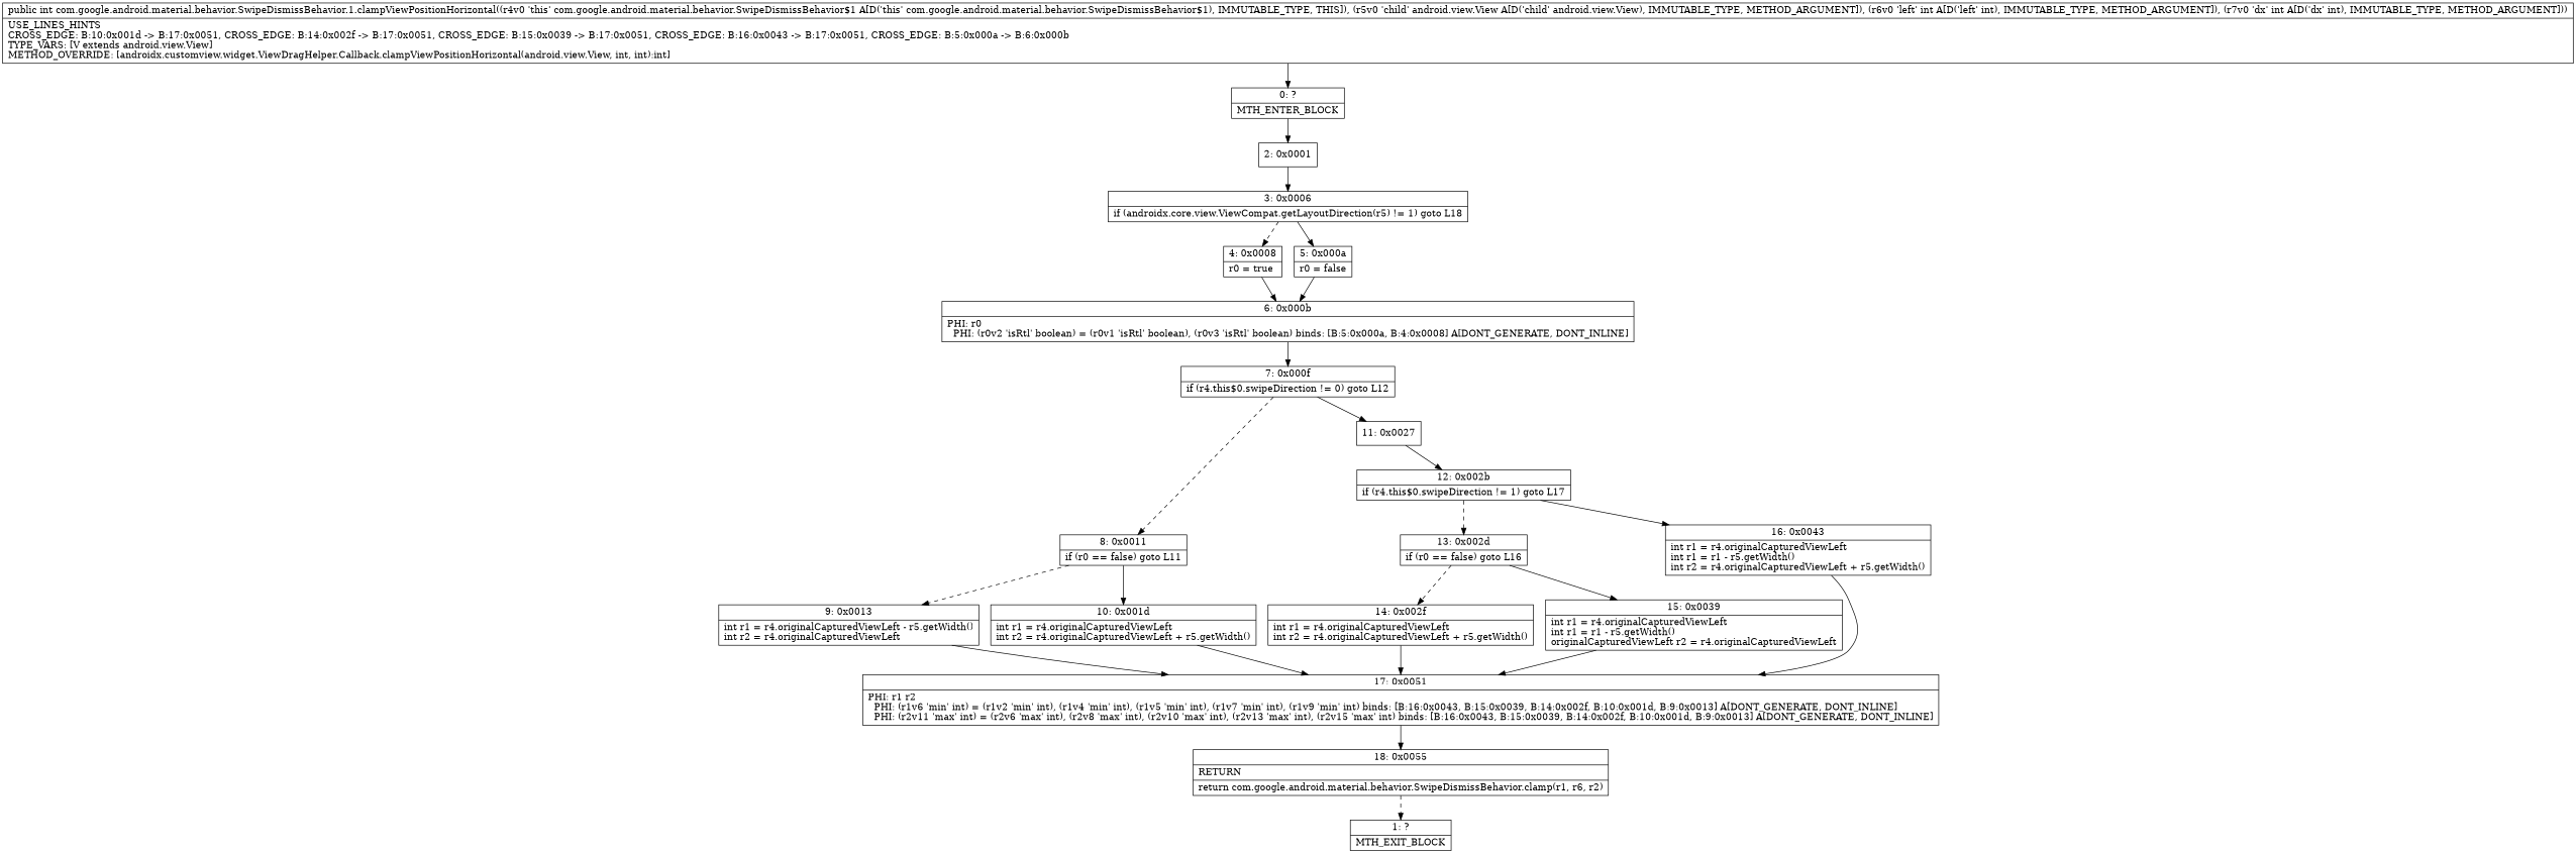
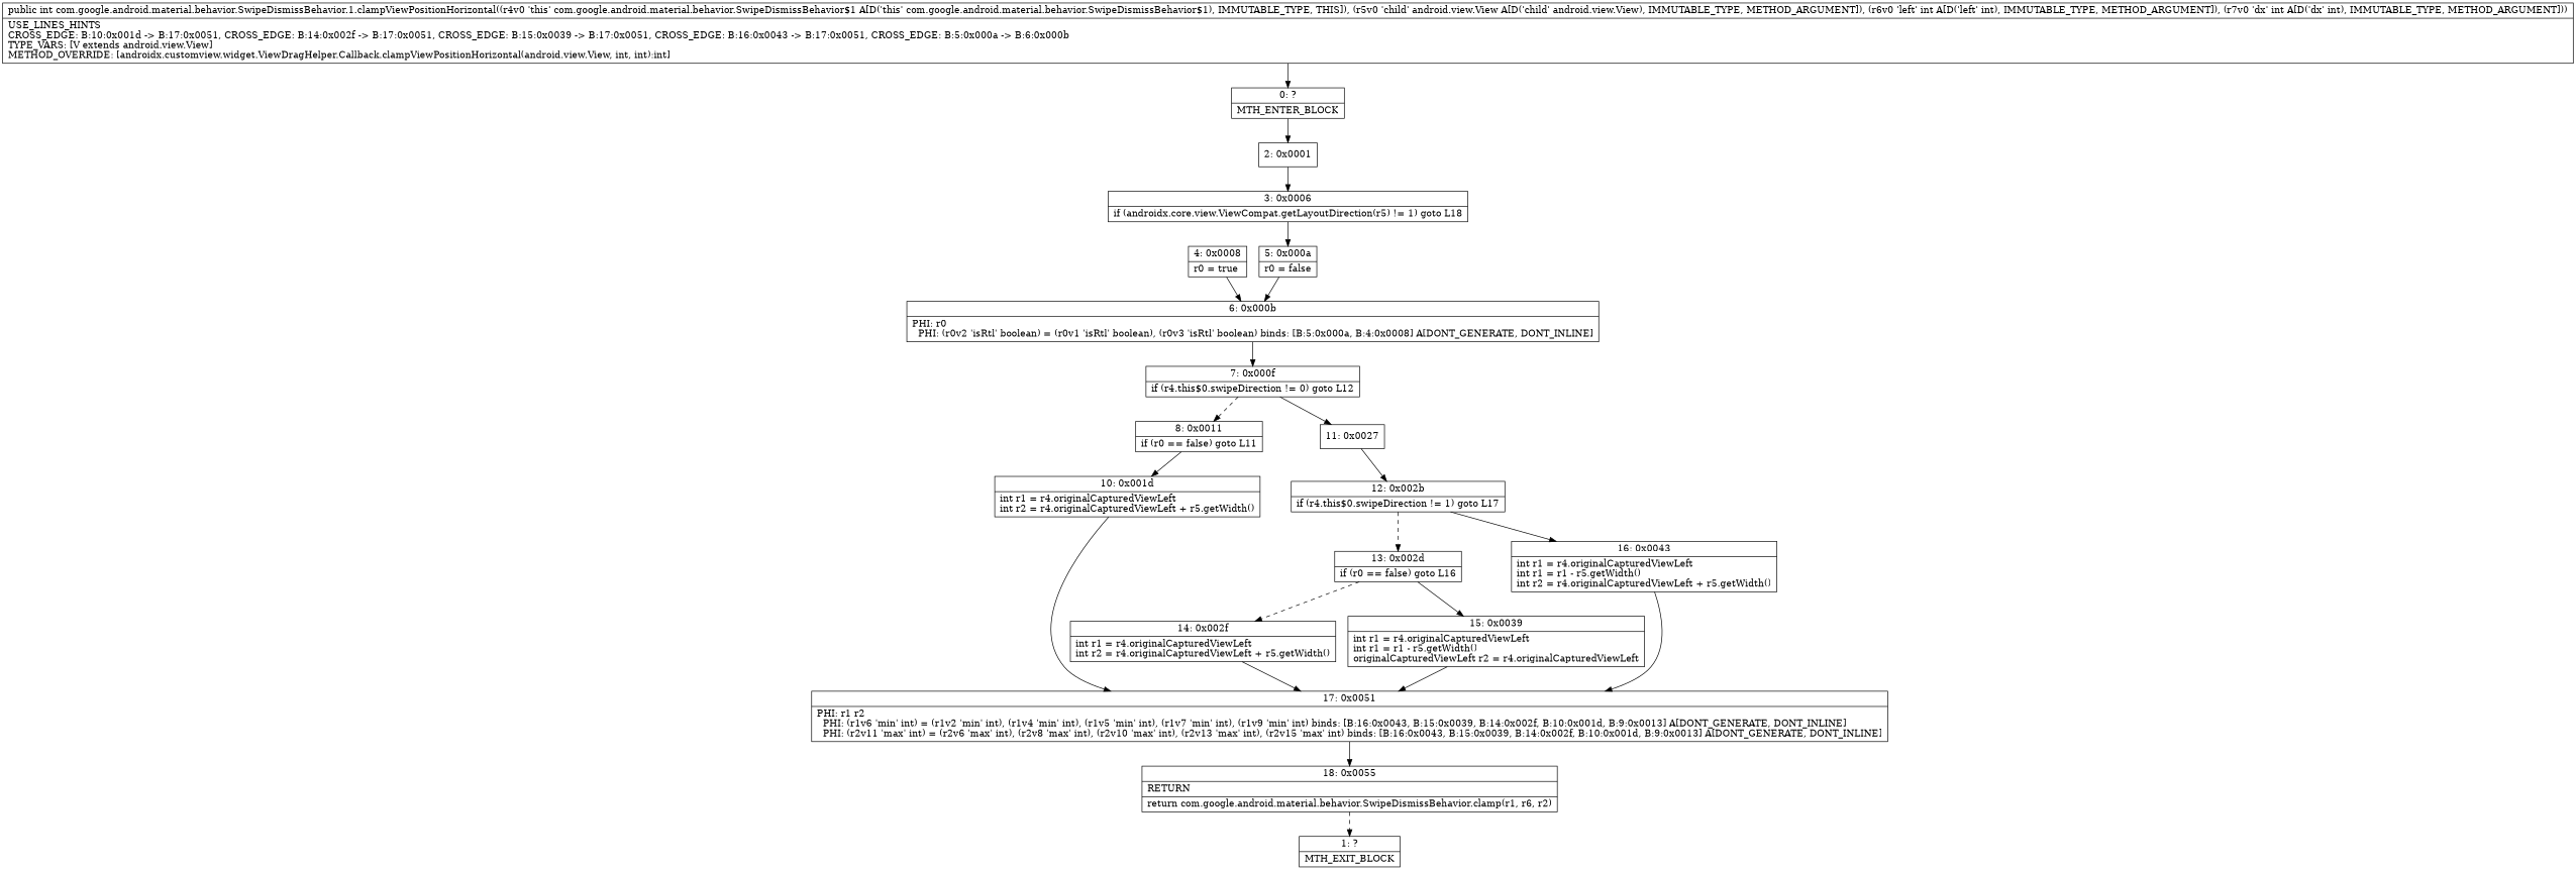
  digraph {
    node [shape=record]
    n1 [label="{0\:\ ?|MTH_ENTER_BLOCK\l}"]
    n2 [label="{2\:\ 0x0001}"]
    n3 [label="{3\:\ 0x0006|if (androidx.core.view.ViewCompat.getLayoutDirection(r5) != 1) goto L18\l}"]
    n4 [label="{4\:\ 0x0008|r0 = true\l}"]
    n5 [label="{5\:\ 0x000a|r0 = false\l}"]
    n6 [label="{6\:\ 0x000b|PHI: r0 \l  PHI: (r0v2 'isRtl' boolean) = (r0v1 'isRtl' boolean), (r0v3 'isRtl' boolean) binds: [B:5:0x000a, B:4:0x0008] A[DONT_GENERATE, DONT_INLINE]\l}"]
    n7 [label="{7\:\ 0x000f|if (r4.this$0.swipeDirection != 0) goto L12\l}"]
    n8 [label="{8\:\ 0x0011|if (r0 == false) goto L11\l}"]
    n9 [label="{11\:\ 0x0027}"]
-   n10 [label="{9\:\ 0x0013|int r1 = r4.originalCapturedViewLeft \- r5.getWidth()\lint r2 = r4.originalCapturedViewLeft\l}"]
    n11 [label="{10\:\ 0x001d|int r1 = r4.originalCapturedViewLeft\lint r2 = r4.originalCapturedViewLeft + r5.getWidth()\l}"]
    n12 [label="{12\:\ 0x002b|if (r4.this$0.swipeDirection != 1) goto L17\l}"]
    n13 [label="{17\:\ 0x0051|PHI: r1 r2 \l  PHI: (r1v6 'min' int) = (r1v2 'min' int), (r1v4 'min' int), (r1v5 'min' int), (r1v7 'min' int), (r1v9 'min' int) binds: [B:16:0x0043, B:15:0x0039, B:14:0x002f, B:10:0x001d, B:9:0x0013] A[DONT_GENERATE, DONT_INLINE]\l  PHI: (r2v11 'max' int) = (r2v6 'max' int), (r2v8 'max' int), (r2v10 'max' int), (r2v13 'max' int), (r2v15 'max' int) binds: [B:16:0x0043, B:15:0x0039, B:14:0x002f, B:10:0x001d, B:9:0x0013] A[DONT_GENERATE, DONT_INLINE]\l}"]
    n14 [label="{18\:\ 0x0055|RETURN\l|return com.google.android.material.behavior.SwipeDismissBehavior.clamp(r1, r6, r2)\l}"]
    n15 [label="{1\:\ ?|MTH_EXIT_BLOCK\l}"]
    n16 [label="{13\:\ 0x002d|if (r0 == false) goto L16\l}"]
    n17 [label="{16\:\ 0x0043|int r1 = r4.originalCapturedViewLeft\lint r1 = r1 \- r5.getWidth()\lint r2 = r4.originalCapturedViewLeft + r5.getWidth()\l}"]
    n18 [label="{14\:\ 0x002f|int r1 = r4.originalCapturedViewLeft\lint r2 = r4.originalCapturedViewLeft + r5.getWidth()\l}"]
    n19 [label="{15\:\ 0x0039|int r1 = r4.originalCapturedViewLeft\lint r1 = r1 \- r5.getWidth()\loriginalCapturedViewLeft r2 = r4.originalCapturedViewLeft\l}"]
    n20 [label="{public int com.google.android.material.behavior.SwipeDismissBehavior.1.clampViewPositionHorizontal((r4v0 'this' com.google.android.material.behavior.SwipeDismissBehavior$1 A[D('this' com.google.android.material.behavior.SwipeDismissBehavior$1), IMMUTABLE_TYPE, THIS]), (r5v0 'child' android.view.View A[D('child' android.view.View), IMMUTABLE_TYPE, METHOD_ARGUMENT]), (r6v0 'left' int A[D('left' int), IMMUTABLE_TYPE, METHOD_ARGUMENT]), (r7v0 'dx' int A[D('dx' int), IMMUTABLE_TYPE, METHOD_ARGUMENT]))  | USE_LINES_HINTS\lCROSS_EDGE: B:10:0x001d \-\> B:17:0x0051, CROSS_EDGE: B:14:0x002f \-\> B:17:0x0051, CROSS_EDGE: B:15:0x0039 \-\> B:17:0x0051, CROSS_EDGE: B:16:0x0043 \-\> B:17:0x0051, CROSS_EDGE: B:5:0x000a \-\> B:6:0x000b\lTYPE_VARS: [V extends android.view.View]\lMETHOD_OVERRIDE: [androidx.customview.widget.ViewDragHelper.Callback.clampViewPositionHorizontal(android.view.View, int, int):int]\l}"]
    n1 -> n2
    n2 -> n3
-   n3 -> n4 [style=dashed]
    n3 -> n5
    n4 -> n6
    n5 -> n6
    n6 -> n7
    n7 -> n8 [style=dashed]
    n7 -> n9
-   n8 -> n10 [style=dashed]
    n8 -> n11
    n9 -> n12
-   n10 -> n13
    n11 -> n13
    n12 -> n16 [style=dashed]
    n12 -> n17
    n13 -> n14
    n14 -> n15 [style=dashed]
    n16 -> n18 [style=dashed]
    n16 -> n19
    n17 -> n13
    n18 -> n13
    n19 -> n13
    n20 -> n1
  }
